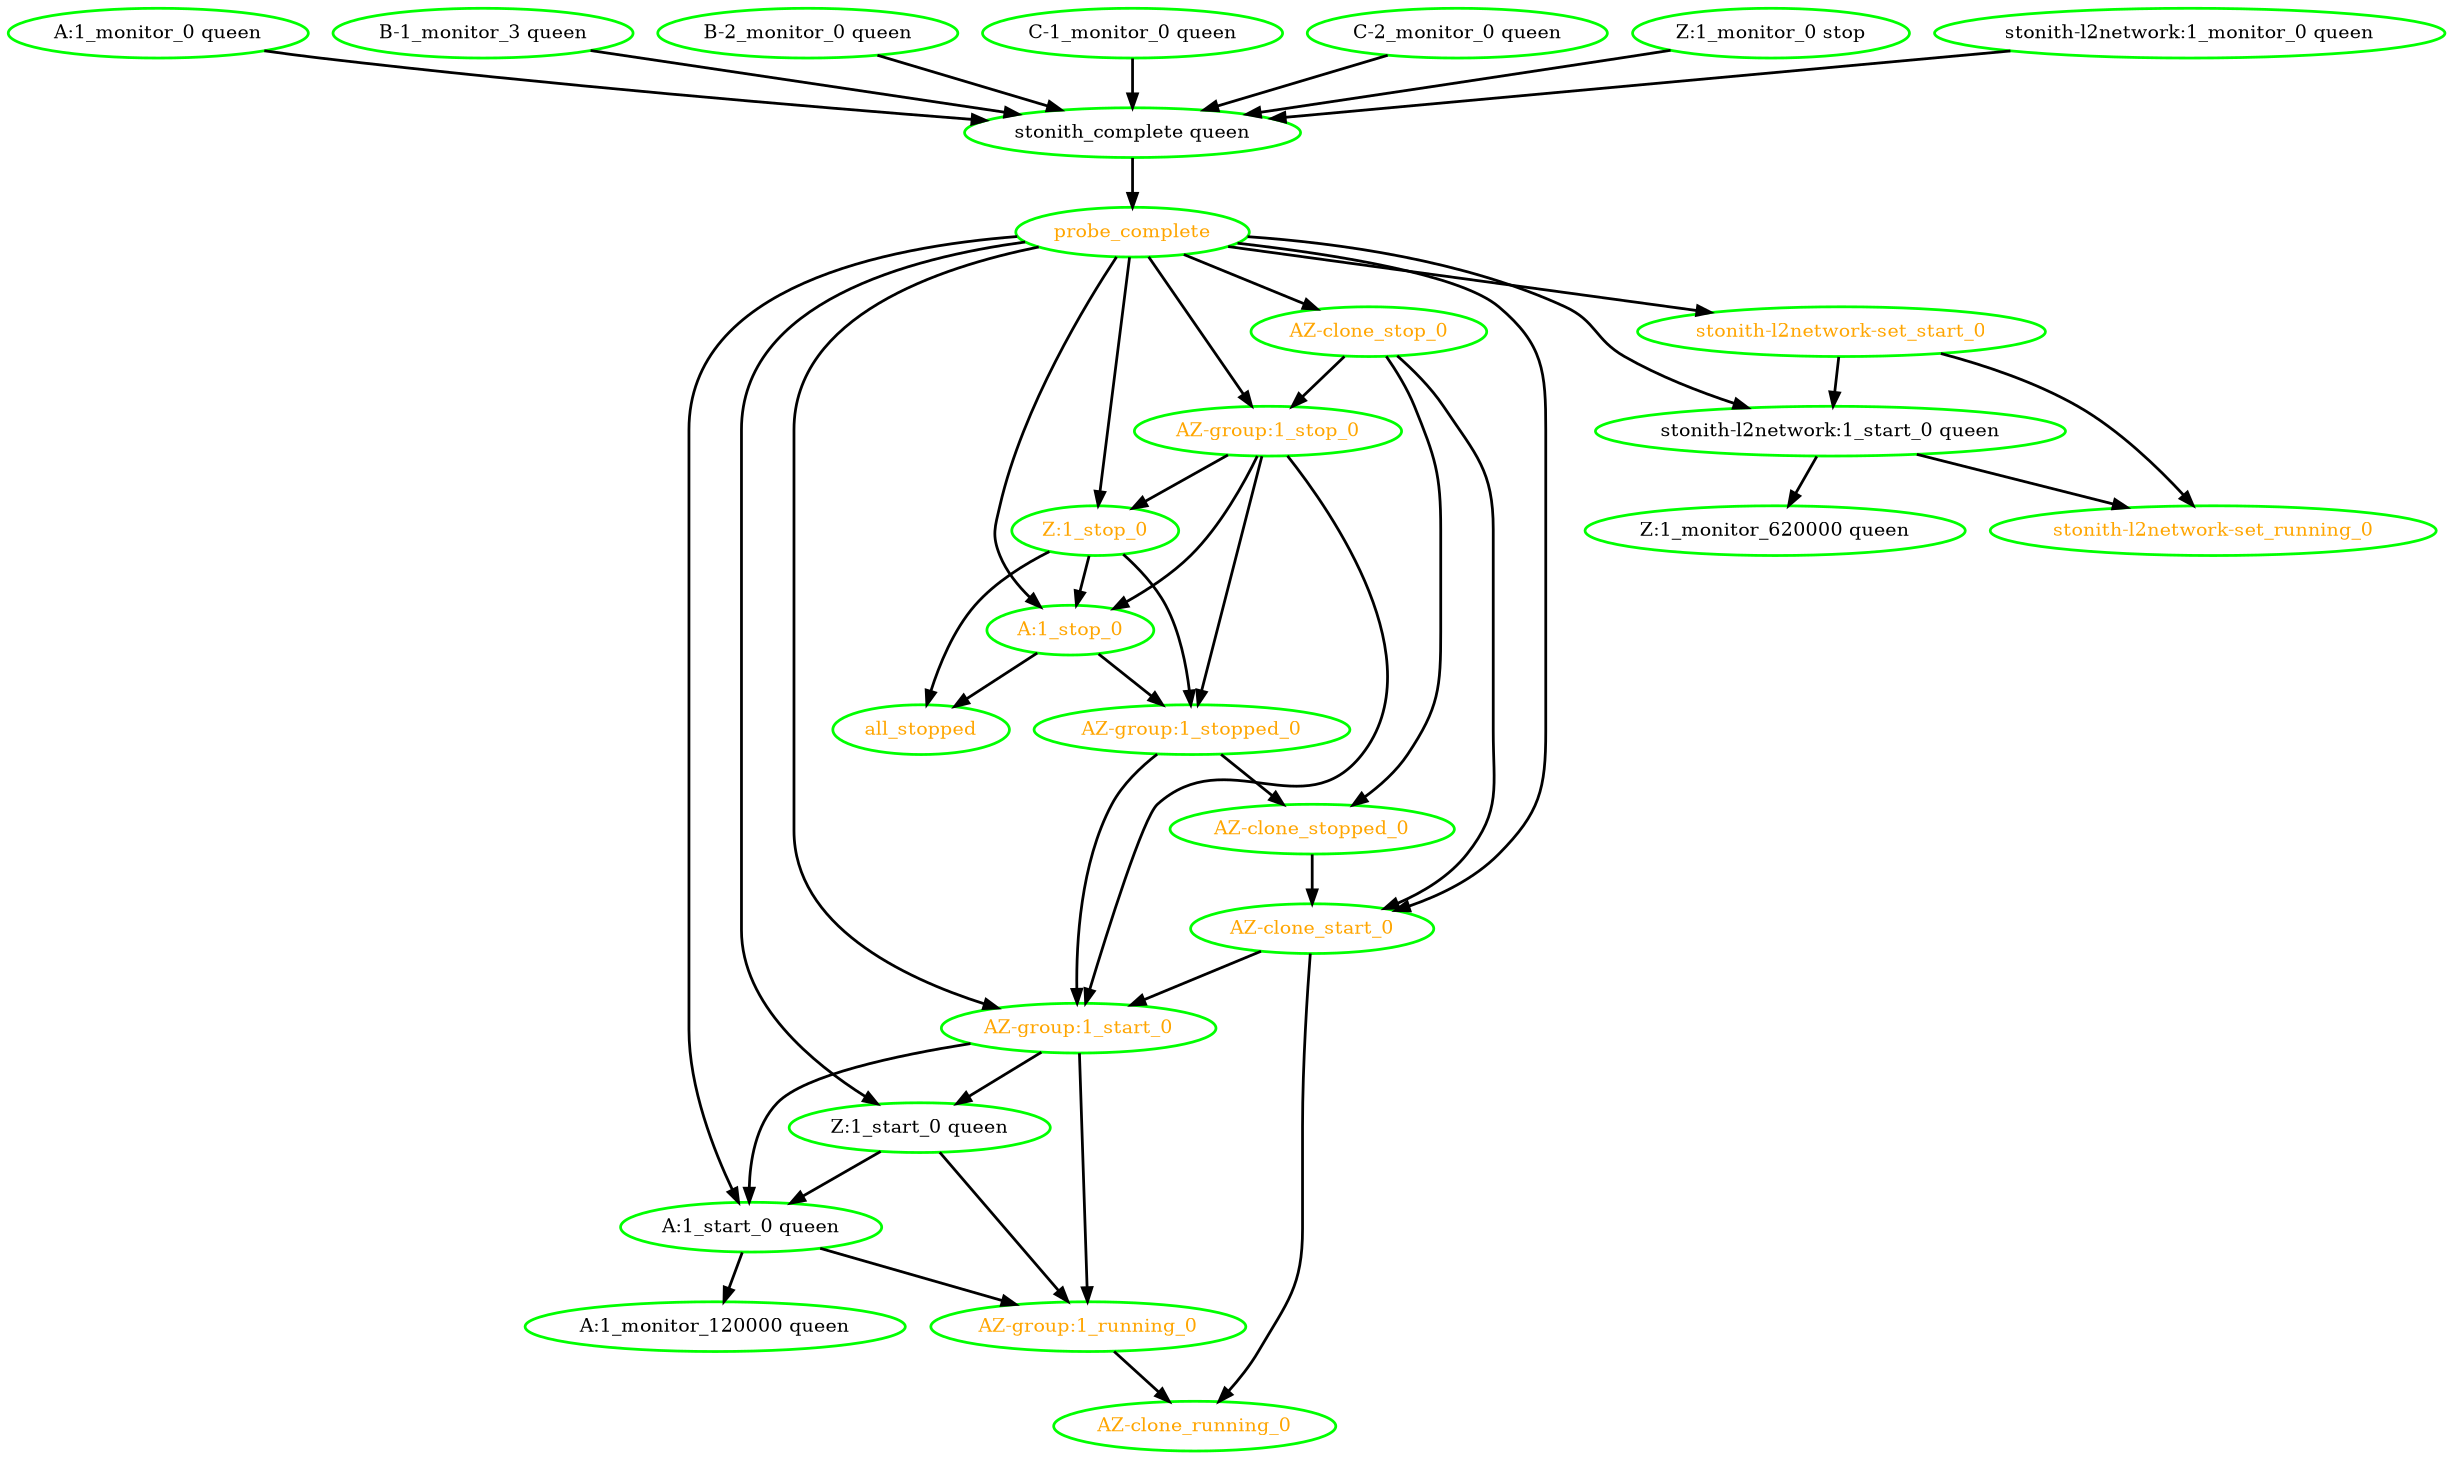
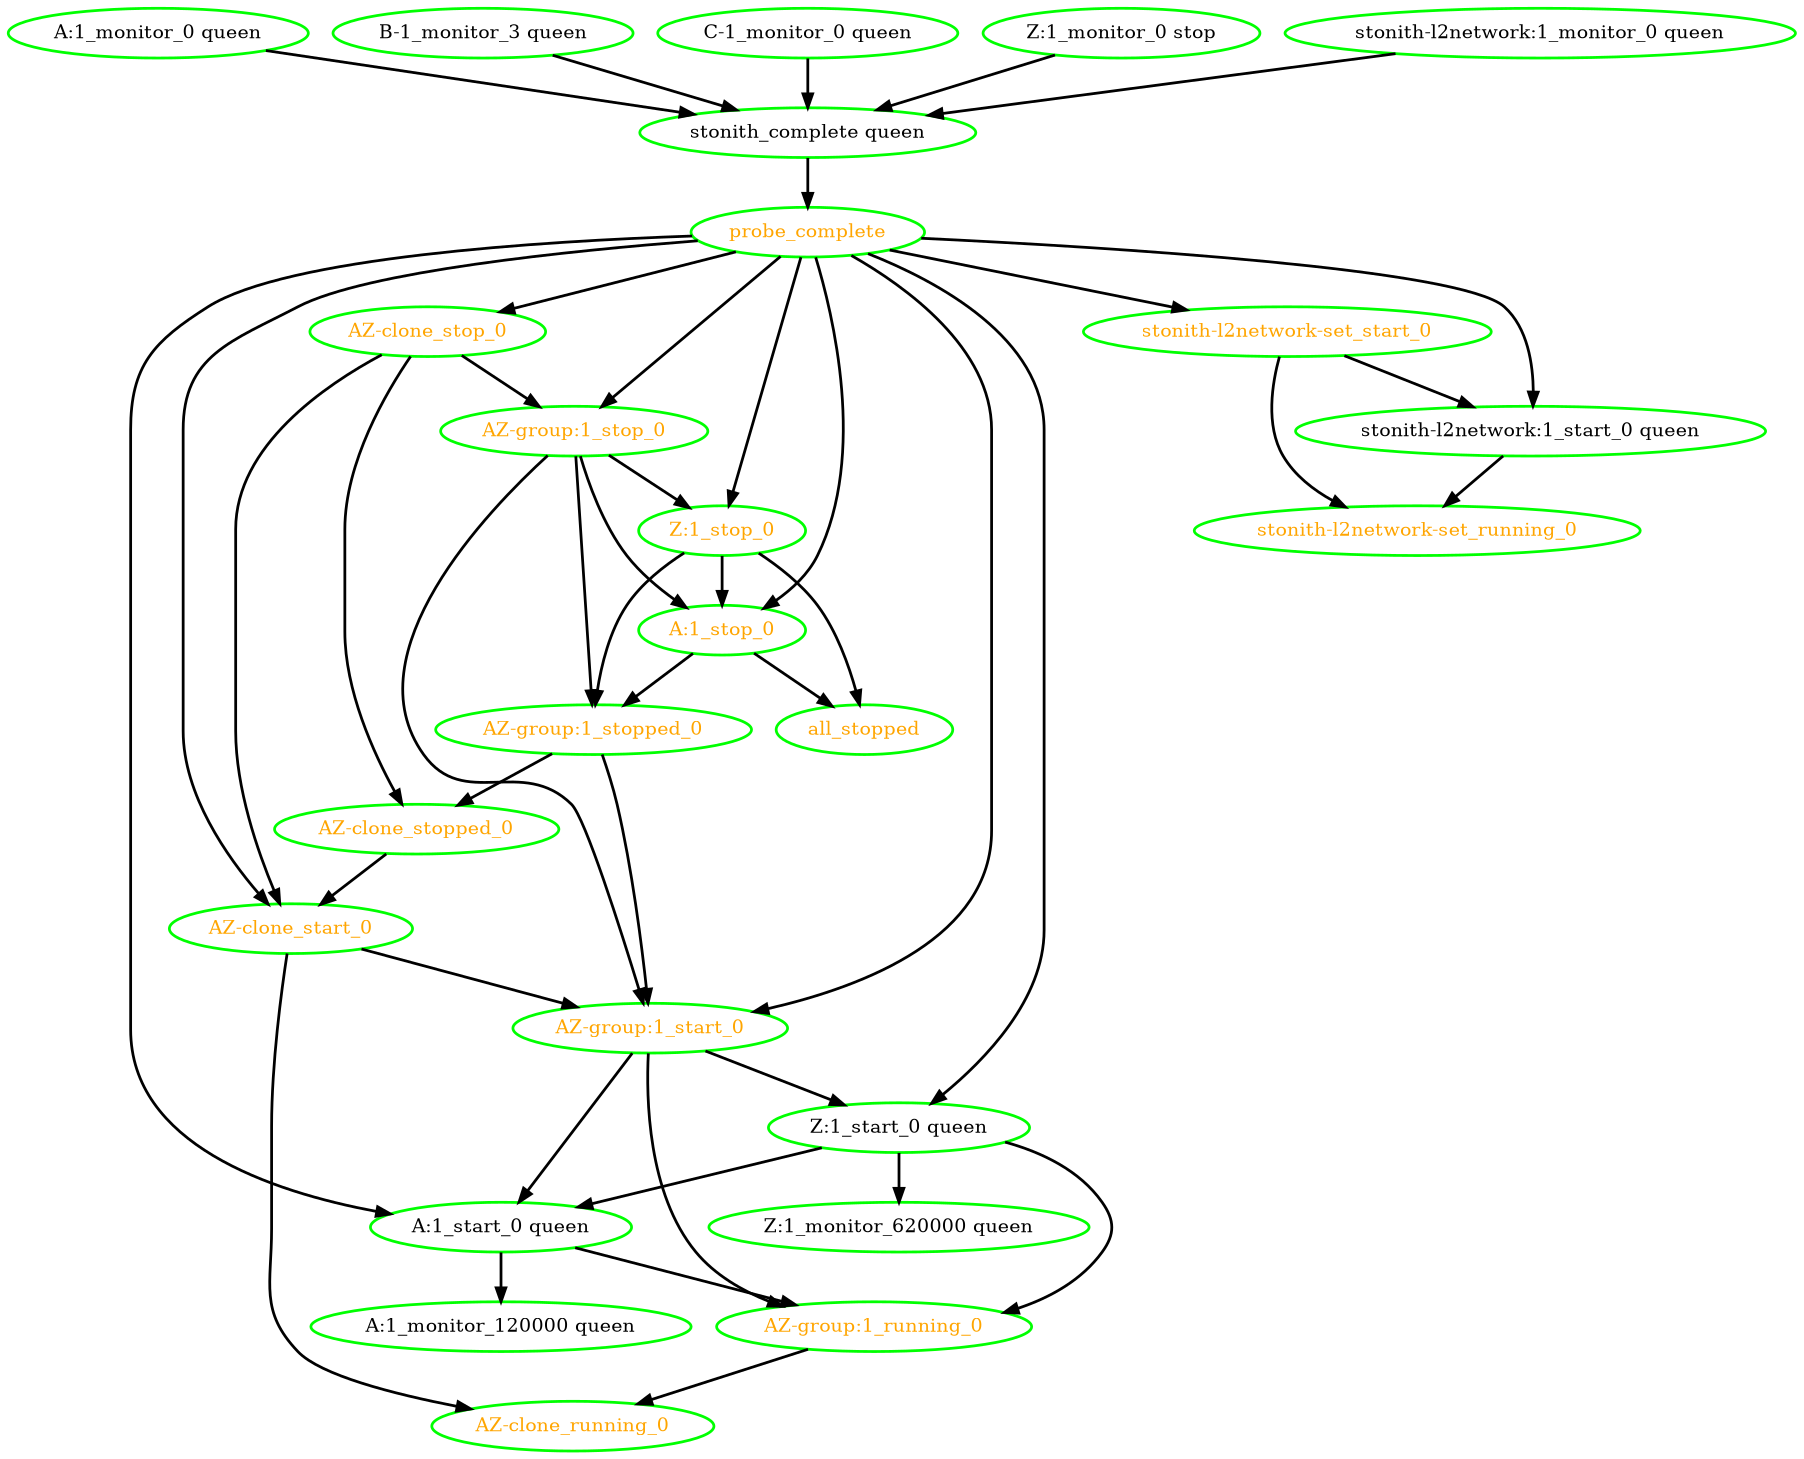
  digraph {
    node [color=green fontcolor=orange style=bold]
    edge [style=bold]
    n1 [fontcolor=black label="stonith_complete queen"]
    "A:1_monitor_0 queen" [fontcolor=black]
    probe_complete
    "A:1_start_0 queen" [fontcolor=black]
    "Z:1_start_0 queen" [fontcolor=black]
    "A:1_stop_0"
    "AZ-group:1_start_0"
    "AZ-clone_start_0"
    "AZ-clone_stop_0"
    "AZ-group:1_stop_0"
    "Z:1_stop_0"
    "stonith-l2network-set_start_0"
    "stonith-l2network:1_start_0 queen" [fontcolor=black]
    "A:1_monitor_120000 queen" [fontcolor=black]
    "AZ-group:1_running_0"
    "AZ-clone_running_0"
    n17 [fontcolor=black label="Z:1_monitor_620000 queen"]
    "AZ-group:1_stopped_0"
    all_stopped
    "AZ-clone_stopped_0"
    n21 [fontcolor=black label="B-1_monitor_3 queen"]
-   "B-2_monitor_0 queen" [fontcolor=black]
    "C-1_monitor_0 queen" [fontcolor=black]
-   "C-2_monitor_0 queen" [fontcolor=black]
    n25 [fontcolor=black label="Z:1_monitor_0 stop"]
    "stonith-l2network-set_running_0"
    "stonith-l2network:1_monitor_0 queen" [fontcolor=black]
    n1 -> probe_complete
    "A:1_monitor_0 queen" -> n1
    probe_complete -> "A:1_start_0 queen"
    probe_complete -> "Z:1_start_0 queen"
    probe_complete -> "A:1_stop_0"
    probe_complete -> "AZ-group:1_start_0"
    probe_complete -> "AZ-clone_start_0"
    probe_complete -> "AZ-clone_stop_0"
    probe_complete -> "AZ-group:1_stop_0"
    probe_complete -> "Z:1_stop_0"
    probe_complete -> "stonith-l2network-set_start_0"
    probe_complete -> "stonith-l2network:1_start_0 queen"
    "A:1_start_0 queen" -> "A:1_monitor_120000 queen"
    "A:1_start_0 queen" -> "AZ-group:1_running_0"
    "Z:1_start_0 queen" -> "A:1_start_0 queen"
    "Z:1_start_0 queen" -> "AZ-group:1_running_0"
-   "stonith-l2network:1_start_0 queen" -> n17
+   "Z:1_start_0 queen" -> n17
    "A:1_stop_0" -> "AZ-group:1_stopped_0"
    "A:1_stop_0" -> all_stopped
    "AZ-group:1_start_0" -> "A:1_start_0 queen"
    "AZ-group:1_start_0" -> "Z:1_start_0 queen"
    "AZ-group:1_start_0" -> "AZ-group:1_running_0"
    "AZ-clone_start_0" -> "AZ-group:1_start_0"
    "AZ-clone_start_0" -> "AZ-clone_running_0"
    "AZ-clone_stop_0" -> "AZ-clone_start_0"
    "AZ-clone_stop_0" -> "AZ-group:1_stop_0"
    "AZ-clone_stop_0" -> "AZ-clone_stopped_0"
    "AZ-group:1_stop_0" -> "A:1_stop_0"
    "AZ-group:1_stop_0" -> "AZ-group:1_start_0"
    "AZ-group:1_stop_0" -> "Z:1_stop_0"
    "AZ-group:1_stop_0" -> "AZ-group:1_stopped_0"
    "Z:1_stop_0" -> "A:1_stop_0"
    "Z:1_stop_0" -> "AZ-group:1_stopped_0"
    "Z:1_stop_0" -> all_stopped
    "stonith-l2network-set_start_0" -> "stonith-l2network:1_start_0 queen"
    "stonith-l2network-set_start_0" -> "stonith-l2network-set_running_0"
    "stonith-l2network:1_start_0 queen" -> "stonith-l2network-set_running_0"
    "AZ-group:1_running_0" -> "AZ-clone_running_0"
    "AZ-group:1_stopped_0" -> "AZ-group:1_start_0"
    "AZ-group:1_stopped_0" -> "AZ-clone_stopped_0"
    "AZ-clone_stopped_0" -> "AZ-clone_start_0"
    n21 -> n1
-   "B-2_monitor_0 queen" -> n1
    "C-1_monitor_0 queen" -> n1
-   "C-2_monitor_0 queen" -> n1
    n25 -> n1
    "stonith-l2network:1_monitor_0 queen" -> n1
  }
